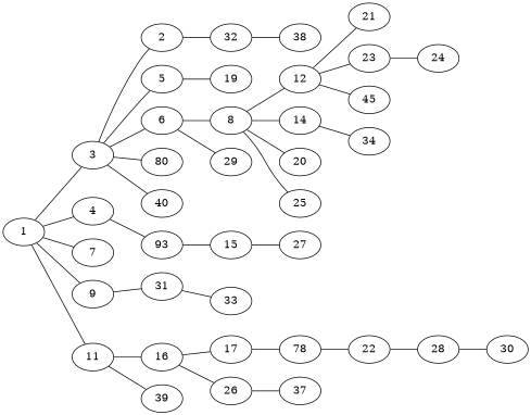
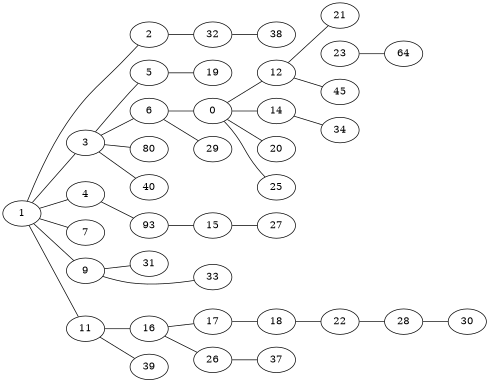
  graph {
    rankdir=LR
    1
    2
    3
    4
    7
    9
    11
    32
    5
    6
    n11 [label=80]
    40
    n13 [label=93]
    31
    16
    39
    38
    19
-   8
+   8 [label=0]
    29
    15
    33
    17
    26
    12
    14
    20
    25
    27
    21
    23
    n32 [label=45]
    34
-   24
-   18 [label=78]
+   24 [label=64]
+   18
    37
    22
    28
    30
-   3 -- 2
+   1 -- 2
    1 -- 3
    1 -- 4
    1 -- 7
    1 -- 9
    1 -- 11
    2 -- 32
    3 -- 5
    3 -- 6
    3 -- n11
    3 -- 40
    4 -- n13
    9 -- 31
    11 -- 16
    11 -- 39
    32 -- 38
    5 -- 19
    6 -- 8
    6 -- 29
    n13 -- 15
-   31 -- 33
+   9 -- 33
    16 -- 17
    16 -- 26
    8 -- 12
    8 -- 14
    8 -- 20
    8 -- 25
    15 -- 27
    17 -- 18
    26 -- 37
    12 -- 21
-   12 -- 23
    12 -- n32
    14 -- 34
    23 -- 24
    18 -- 22
    22 -- 28
    28 -- 30
  }
